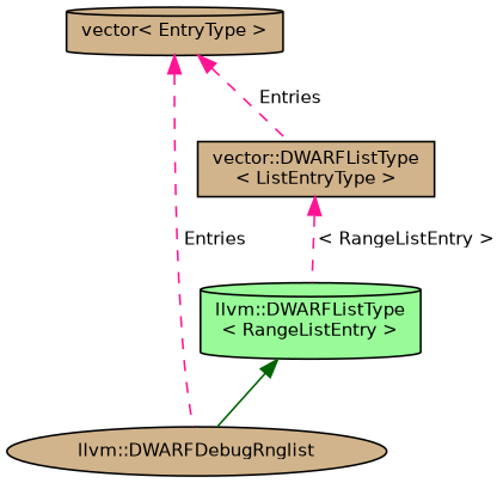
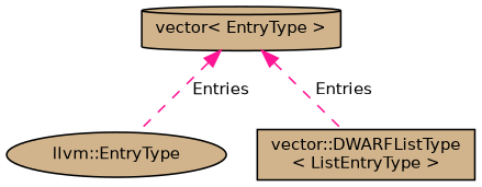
  digraph {
    node [color=black fillcolor=tan fontname=Helvetica fontsize=10 shape=cylinder style=filled]
    edge [color=deeppink dir=back fontname=Helvetica fontsize=10 labelfontname=Helvetica labelfontsize=10 style=dashed]
-   n1 [fontcolor=black height=0.2 label="llvm::DWARFDebugRnglist" shape=ellipse width=0.4]
-   n2 [fillcolor=palegreen height=0.2 label="llvm::DWARFListType\l\< RangeListEntry \>" width=0.4]
+   n1 [fontcolor=black height=0.2 label="llvm::EntryType" shape=ellipse width=0.4]
    n3 [height=0.2 label="vector\< EntryType \>" width=0.4]
    n4 [height=0.2 label="vector::DWARFListType\l\< ListEntryType \>" shape=box width=0.4]
-   n2 -> n1 [color=darkgreen style=solid]
    n3 -> n1 [label=" Entries"]
    n3 -> n4 [label=" Entries"]
-   n4 -> n2 [label=" \< RangeListEntry \>"]
  }
